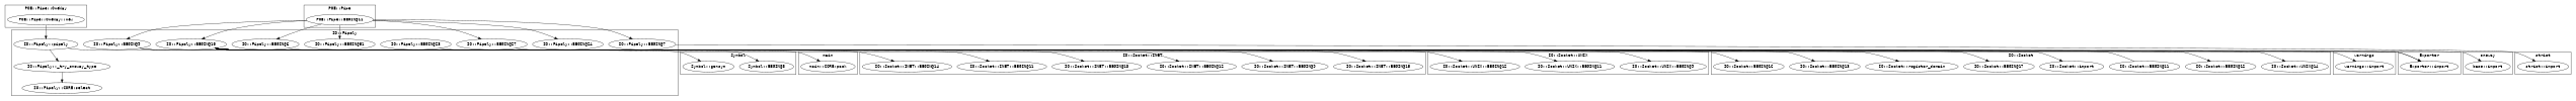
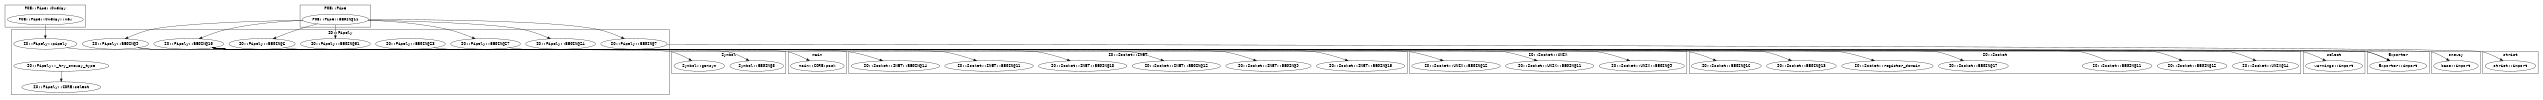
  digraph {
    fontname="DejaVu Sans Mono"
    node [fontname="DejaVu Sans Mono"]
    edge [fontname="DejaVu Sans Mono"]
    "IO::Pipely::pipely"
    "IO::Pipely::BEGIN@10"
    "IO::Pipely::BEGIN@6"
    "IO::Pipely::BEGIN@24"
    "IO::Pipely::BEGIN@23"
    "IO::Pipely::BEGIN@27"
    "IO::Pipely::BEGIN@7"
    "IO::Pipely::BEGIN@9"
    "IO::Pipely::_try_oneway_type"
    "IO::Pipely::BEGIN@51"
    "IO::Pipely::CORE:select"
    "main::CORE:pack"
    "warnings::import"
    "Exporter::import"
    "Symbol::gensym"
    "Symbol::BEGIN@3"
    "IO::Socket::INET::BEGIN@12"
    "IO::Socket::INET::BEGIN@13"
    "IO::Socket::INET::BEGIN@11"
    "IO::Socket::INET::BEGIN@14"
    "IO::Socket::INET::BEGIN@15"
    "IO::Socket::INET::BEGIN@9"
    "strict::import"
    "IO::Socket::UNIX::BEGIN@12"
    "IO::Socket::UNIX::BEGIN@9"
    "IO::Socket::UNIX::BEGIN@11"
    "base::import"
    "IO::Socket::BEGIN@11"
-   "IO::Socket::import"
    "IO::Socket::BEGIN@17"
    "IO::Socket::register_domain"
    "IO::Socket::BEGIN@13"
    "IO::Socket::BEGIN@16"
    n34 [label="IO::Socket::UNIX@14"]
    "IO::Socket::BEGIN@12"
    "POE::Pipe::OneWay::new"
    "POE::Pipe::BEGIN@11"
    subgraph cluster_1 {
      label="IO::Pipely"
      "IO::Pipely::pipely"
      "IO::Pipely::BEGIN@10"
      "IO::Pipely::BEGIN@6"
      "IO::Pipely::BEGIN@24"
      "IO::Pipely::BEGIN@23"
      "IO::Pipely::BEGIN@27"
      "IO::Pipely::BEGIN@7"
      "IO::Pipely::BEGIN@9"
      "IO::Pipely::_try_oneway_type"
      "IO::Pipely::BEGIN@51"
      "IO::Pipely::CORE:select"
    }
    subgraph cluster_2 {
      label=main
      "main::CORE:pack"
    }
    subgraph cluster_3 {
-     label=warnings
+     label=select
      "warnings::import"
    }
    subgraph cluster_4 {
      label=Exporter
      "Exporter::import"
    }
    subgraph cluster_5 {
      label=Symbol
      "Symbol::gensym"
      "Symbol::BEGIN@3"
    }
    subgraph cluster_6 {
      label="IO::Socket::INET"
      "IO::Socket::INET::BEGIN@12"
      "IO::Socket::INET::BEGIN@13"
      "IO::Socket::INET::BEGIN@11"
      "IO::Socket::INET::BEGIN@14"
      "IO::Socket::INET::BEGIN@15"
      "IO::Socket::INET::BEGIN@9"
    }
    subgraph cluster_7 {
      label="strict"
      "strict::import"
    }
    subgraph cluster_8 {
      label="IO::Socket::UNIX"
      "IO::Socket::UNIX::BEGIN@12"
      "IO::Socket::UNIX::BEGIN@9"
      "IO::Socket::UNIX::BEGIN@11"
    }
    subgraph cluster_9 {
      label=oneway
      "base::import"
    }
    subgraph cluster_10 {
      label="IO::Socket"
      "IO::Socket::BEGIN@11"
-     "IO::Socket::import"
      "IO::Socket::BEGIN@17"
      "IO::Socket::register_domain"
      "IO::Socket::BEGIN@13"
      "IO::Socket::BEGIN@16"
      n34
      "IO::Socket::BEGIN@12"
    }
    subgraph cluster_11 {
      label="POE::Pipe::OneWay"
      "POE::Pipe::OneWay::new"
    }
    subgraph cluster_12 {
      label="POE::Pipe"
      "POE::Pipe::BEGIN@11"
    }
-   "IO::Pipely::pipely" -> "IO::Pipely::_try_oneway_type"
    "IO::Pipely::pipely" -> "Symbol::gensym"
    "IO::Pipely::BEGIN@10" -> "main::CORE:pack"
    "IO::Pipely::BEGIN@10" -> "IO::Socket::INET::BEGIN@12"
    "IO::Pipely::BEGIN@10" -> "IO::Socket::INET::BEGIN@13"
    "IO::Pipely::BEGIN@10" -> "IO::Socket::INET::BEGIN@11"
    "IO::Pipely::BEGIN@10" -> "IO::Socket::INET::BEGIN@14"
    "IO::Pipely::BEGIN@10" -> "IO::Socket::INET::BEGIN@15"
    "IO::Pipely::BEGIN@10" -> "IO::Socket::INET::BEGIN@9"
    "IO::Pipely::BEGIN@10" -> "IO::Socket::UNIX::BEGIN@12"
    "IO::Pipely::BEGIN@10" -> "IO::Socket::UNIX::BEGIN@9"
    "IO::Pipely::BEGIN@10" -> "IO::Socket::UNIX::BEGIN@11"
-   "IO::Pipely::BEGIN@10" -> "IO::Socket::import"
    "IO::Pipely::BEGIN@10" -> "IO::Socket::BEGIN@17"
    "IO::Pipely::BEGIN@10" -> "IO::Socket::register_domain"
    "IO::Pipely::BEGIN@10" -> "IO::Socket::BEGIN@13"
    "IO::Pipely::BEGIN@10" -> "IO::Socket::BEGIN@16"
    "IO::Pipely::BEGIN@10" -> n34
    "IO::Pipely::BEGIN@10" -> "IO::Socket::BEGIN@12"
    "IO::Pipely::BEGIN@6" -> "warnings::import"
    "IO::Pipely::BEGIN@23" -> "Exporter::import"
    "IO::Pipely::BEGIN@27" -> "base::import"
    "IO::Pipely::BEGIN@7" -> "strict::import"
    "IO::Pipely::BEGIN@9" -> "Exporter::import"
    "IO::Pipely::BEGIN@9" -> "Symbol::BEGIN@3"
    "IO::Pipely::_try_oneway_type" -> "IO::Pipely::CORE:select"
    "IO::Socket::BEGIN@11" -> "IO::Pipely::BEGIN@10"
    "POE::Pipe::OneWay::new" -> "IO::Pipely::pipely"
    "POE::Pipe::BEGIN@11" -> "IO::Pipely::BEGIN@10"
    "POE::Pipe::BEGIN@11" -> "IO::Pipely::BEGIN@6"
    "POE::Pipe::BEGIN@11" -> "IO::Pipely::BEGIN@24"
    "POE::Pipe::BEGIN@11" -> "IO::Pipely::BEGIN@27"
    "POE::Pipe::BEGIN@11" -> "IO::Pipely::BEGIN@7"
    "POE::Pipe::BEGIN@11" -> "IO::Pipely::BEGIN@9"
    "POE::Pipe::BEGIN@11" -> "IO::Pipely::BEGIN@51"
  }
